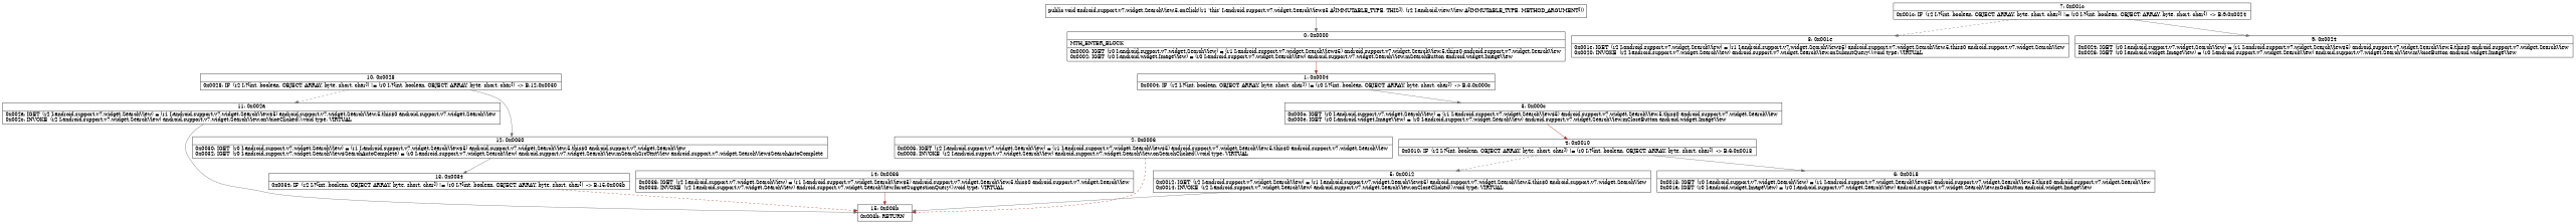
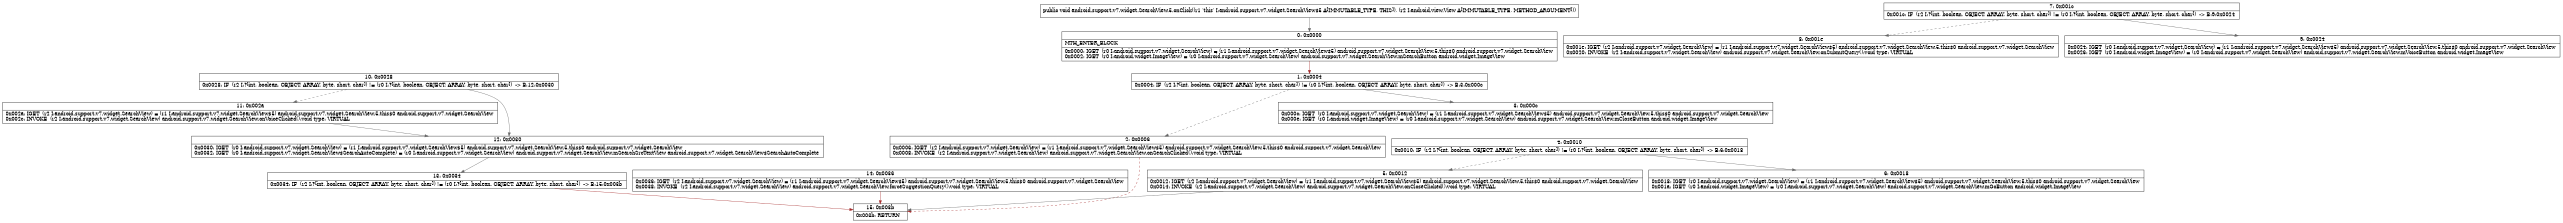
  digraph {
    fontname="DejaVu Serif"
    node [fontname="DejaVu Serif" shape=record]
    edge [color=gray40 fontname="DejaVu Serif"]
    n1 [label="{0\:\ 0x0000|MTH_ENTER_BLOCK\l|0x0000: IGET  (r0 I:android.support.v7.widget.SearchView) = (r1 I:android.support.v7.widget.SearchView$5) android.support.v7.widget.SearchView.5.this$0 android.support.v7.widget.SearchView \l0x0002: IGET  (r0 I:android.widget.ImageView) = (r0 I:android.support.v7.widget.SearchView) android.support.v7.widget.SearchView.mSearchButton android.widget.ImageView \l}"]
    n2 [label="{1\:\ 0x0004|0x0004: IF  (r2 I:?[int, boolean, OBJECT, ARRAY, byte, short, char]) != (r0 I:?[int, boolean, OBJECT, ARRAY, byte, short, char])  \-\> B:3:0x000c \l}"]
    n3 [label="{2\:\ 0x0006|0x0006: IGET  (r2 I:android.support.v7.widget.SearchView) = (r1 I:android.support.v7.widget.SearchView$5) android.support.v7.widget.SearchView.5.this$0 android.support.v7.widget.SearchView \l0x0008: INVOKE  (r2 I:android.support.v7.widget.SearchView) android.support.v7.widget.SearchView.onSearchClicked():void type: VIRTUAL \l}"]
    n4 [label="{3\:\ 0x000c|0x000c: IGET  (r0 I:android.support.v7.widget.SearchView) = (r1 I:android.support.v7.widget.SearchView$5) android.support.v7.widget.SearchView.5.this$0 android.support.v7.widget.SearchView \l0x000e: IGET  (r0 I:android.widget.ImageView) = (r0 I:android.support.v7.widget.SearchView) android.support.v7.widget.SearchView.mCloseButton android.widget.ImageView \l}"]
    n5 [label="{15\:\ 0x003b|0x003b: RETURN   \l}"]
    n6 [label="{4\:\ 0x0010|0x0010: IF  (r2 I:?[int, boolean, OBJECT, ARRAY, byte, short, char]) != (r0 I:?[int, boolean, OBJECT, ARRAY, byte, short, char])  \-\> B:6:0x0018 \l}"]
    n7 [label="{5\:\ 0x0012|0x0012: IGET  (r2 I:android.support.v7.widget.SearchView) = (r1 I:android.support.v7.widget.SearchView$5) android.support.v7.widget.SearchView.5.this$0 android.support.v7.widget.SearchView \l0x0014: INVOKE  (r2 I:android.support.v7.widget.SearchView) android.support.v7.widget.SearchView.onCloseClicked():void type: VIRTUAL \l}"]
    n8 [label="{6\:\ 0x0018|0x0018: IGET  (r0 I:android.support.v7.widget.SearchView) = (r1 I:android.support.v7.widget.SearchView$5) android.support.v7.widget.SearchView.5.this$0 android.support.v7.widget.SearchView \l0x001a: IGET  (r0 I:android.widget.ImageView) = (r0 I:android.support.v7.widget.SearchView) android.support.v7.widget.SearchView.mGoButton android.widget.ImageView \l}"]
    n9 [label="{7\:\ 0x001c|0x001c: IF  (r2 I:?[int, boolean, OBJECT, ARRAY, byte, short, char]) != (r0 I:?[int, boolean, OBJECT, ARRAY, byte, short, char])  \-\> B:9:0x0024 \l}"]
    n10 [label="{8\:\ 0x001e|0x001e: IGET  (r2 I:android.support.v7.widget.SearchView) = (r1 I:android.support.v7.widget.SearchView$5) android.support.v7.widget.SearchView.5.this$0 android.support.v7.widget.SearchView \l0x0020: INVOKE  (r2 I:android.support.v7.widget.SearchView) android.support.v7.widget.SearchView.onSubmitQuery():void type: VIRTUAL \l}"]
    n11 [label="{9\:\ 0x0024|0x0024: IGET  (r0 I:android.support.v7.widget.SearchView) = (r1 I:android.support.v7.widget.SearchView$5) android.support.v7.widget.SearchView.5.this$0 android.support.v7.widget.SearchView \l0x0026: IGET  (r0 I:android.widget.ImageView) = (r0 I:android.support.v7.widget.SearchView) android.support.v7.widget.SearchView.mVoiceButton android.widget.ImageView \l}"]
    n12 [label="{10\:\ 0x0028|0x0028: IF  (r2 I:?[int, boolean, OBJECT, ARRAY, byte, short, char]) != (r0 I:?[int, boolean, OBJECT, ARRAY, byte, short, char])  \-\> B:12:0x0030 \l}"]
    n13 [label="{11\:\ 0x002a|0x002a: IGET  (r2 I:android.support.v7.widget.SearchView) = (r1 I:android.support.v7.widget.SearchView$5) android.support.v7.widget.SearchView.5.this$0 android.support.v7.widget.SearchView \l0x002c: INVOKE  (r2 I:android.support.v7.widget.SearchView) android.support.v7.widget.SearchView.onVoiceClicked():void type: VIRTUAL \l}"]
    n14 [label="{12\:\ 0x0030|0x0030: IGET  (r0 I:android.support.v7.widget.SearchView) = (r1 I:android.support.v7.widget.SearchView$5) android.support.v7.widget.SearchView.5.this$0 android.support.v7.widget.SearchView \l0x0032: IGET  (r0 I:android.support.v7.widget.SearchView$SearchAutoComplete) = (r0 I:android.support.v7.widget.SearchView) android.support.v7.widget.SearchView.mSearchSrcTextView android.support.v7.widget.SearchView$SearchAutoComplete \l}"]
    n15 [label="{13\:\ 0x0034|0x0034: IF  (r2 I:?[int, boolean, OBJECT, ARRAY, byte, short, char]) != (r0 I:?[int, boolean, OBJECT, ARRAY, byte, short, char])  \-\> B:15:0x003b \l}"]
    n16 [label="{14\:\ 0x0036|0x0036: IGET  (r2 I:android.support.v7.widget.SearchView) = (r1 I:android.support.v7.widget.SearchView$5) android.support.v7.widget.SearchView.5.this$0 android.support.v7.widget.SearchView \l0x0038: INVOKE  (r2 I:android.support.v7.widget.SearchView) android.support.v7.widget.SearchView.forceSuggestionQuery():void type: VIRTUAL \l}"]
    n17 [label="{public void android.support.v7.widget.SearchView.5.onClick((r1 'this' I:android.support.v7.widget.SearchView$5 A[IMMUTABLE_TYPE, THIS]), (r2 I:android.view.View A[IMMUTABLE_TYPE, METHOD_ARGUMENT])) }"]
    n1 -> n2 [color=brown]
+   n2 -> n3 [style=dashed]
    n2 -> n4
    n3 -> n5 [color=brown style=dashed]
-   n4 -> n6 [color=brown]
    n6 -> n7 [style=dashed]
    n6 -> n8
    n7 -> n5
    n9 -> n10 [style=dashed]
    n9 -> n11
    n12 -> n13 [style=dashed]
    n12 -> n14
-   n13 -> n5
+   n13 -> n14
    n14 -> n15
-   n15 -> n5 [color=brown style=dashed]
+   n15 -> n5 [color=brown]
    n16 -> n5 [color=brown]
    n17 -> n1
  }
